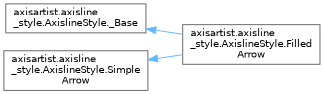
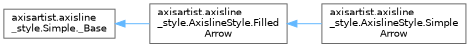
  digraph {
    rankdir=LR
    node [color=grey40 fillcolor=white fontname=Helvetica fontsize=10 shape=box style=filled]
    edge [color=steelblue1 dir=back fontname=Helvetica fontsize=10 labelfontname=Helvetica labelfontsize=10 style=solid]
-   n1 [height=0.2 label="axisartist.axisline\l_style.AxislineStyle._Base" width=0.4]
+   n1 [height=0.2 label="axisartist.axisline\l_style.Simple._Base" width=0.4]
    n2 [height=0.2 label="axisartist.axisline\l_style.AxislineStyle.Filled\lArrow" width=0.4]
    n3 [height=0.2 label="axisartist.axisline\l_style.AxislineStyle.Simple\lArrow" width=0.4]
    n1 -> n2
-   n3 -> n2
+   n2 -> n3
  }
